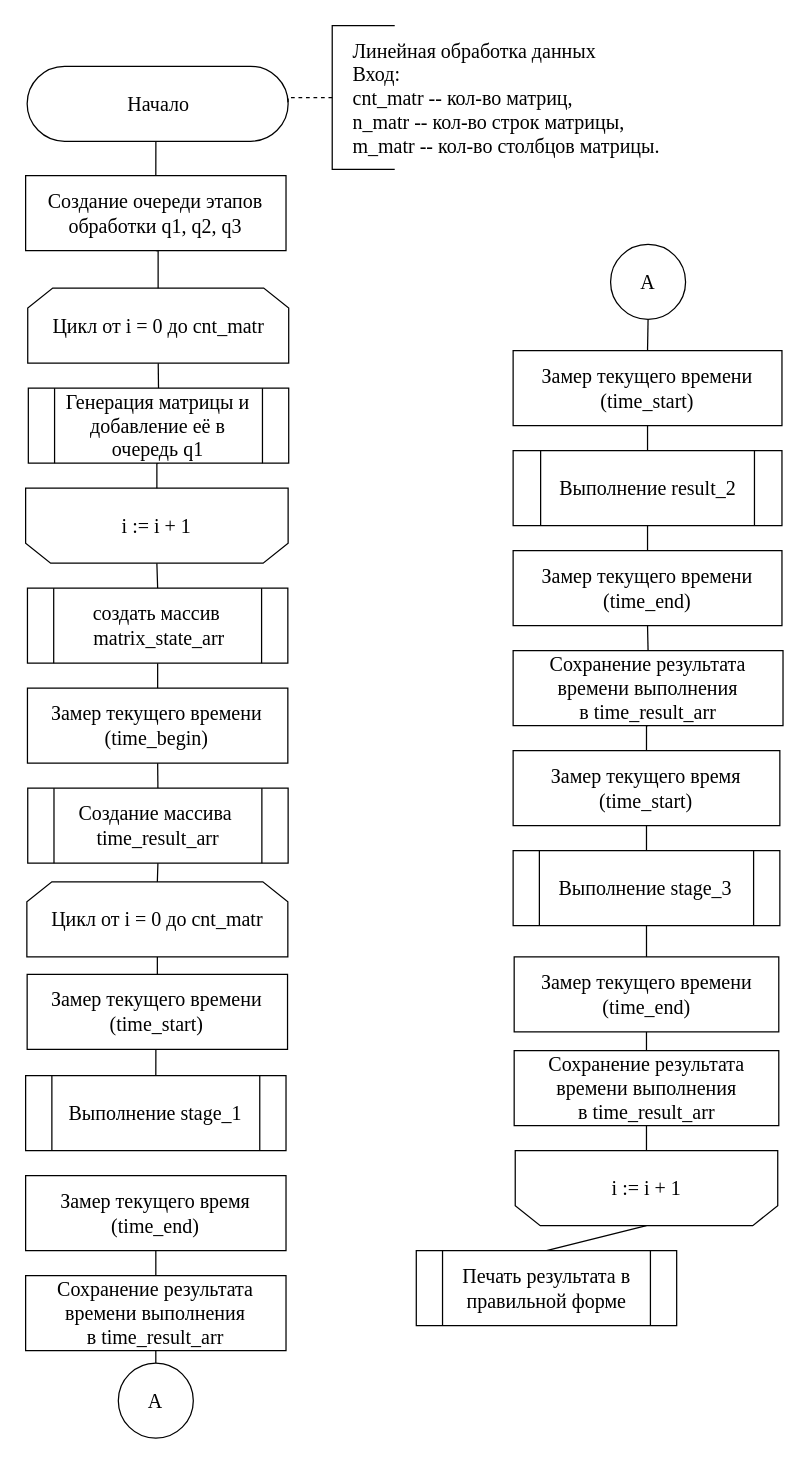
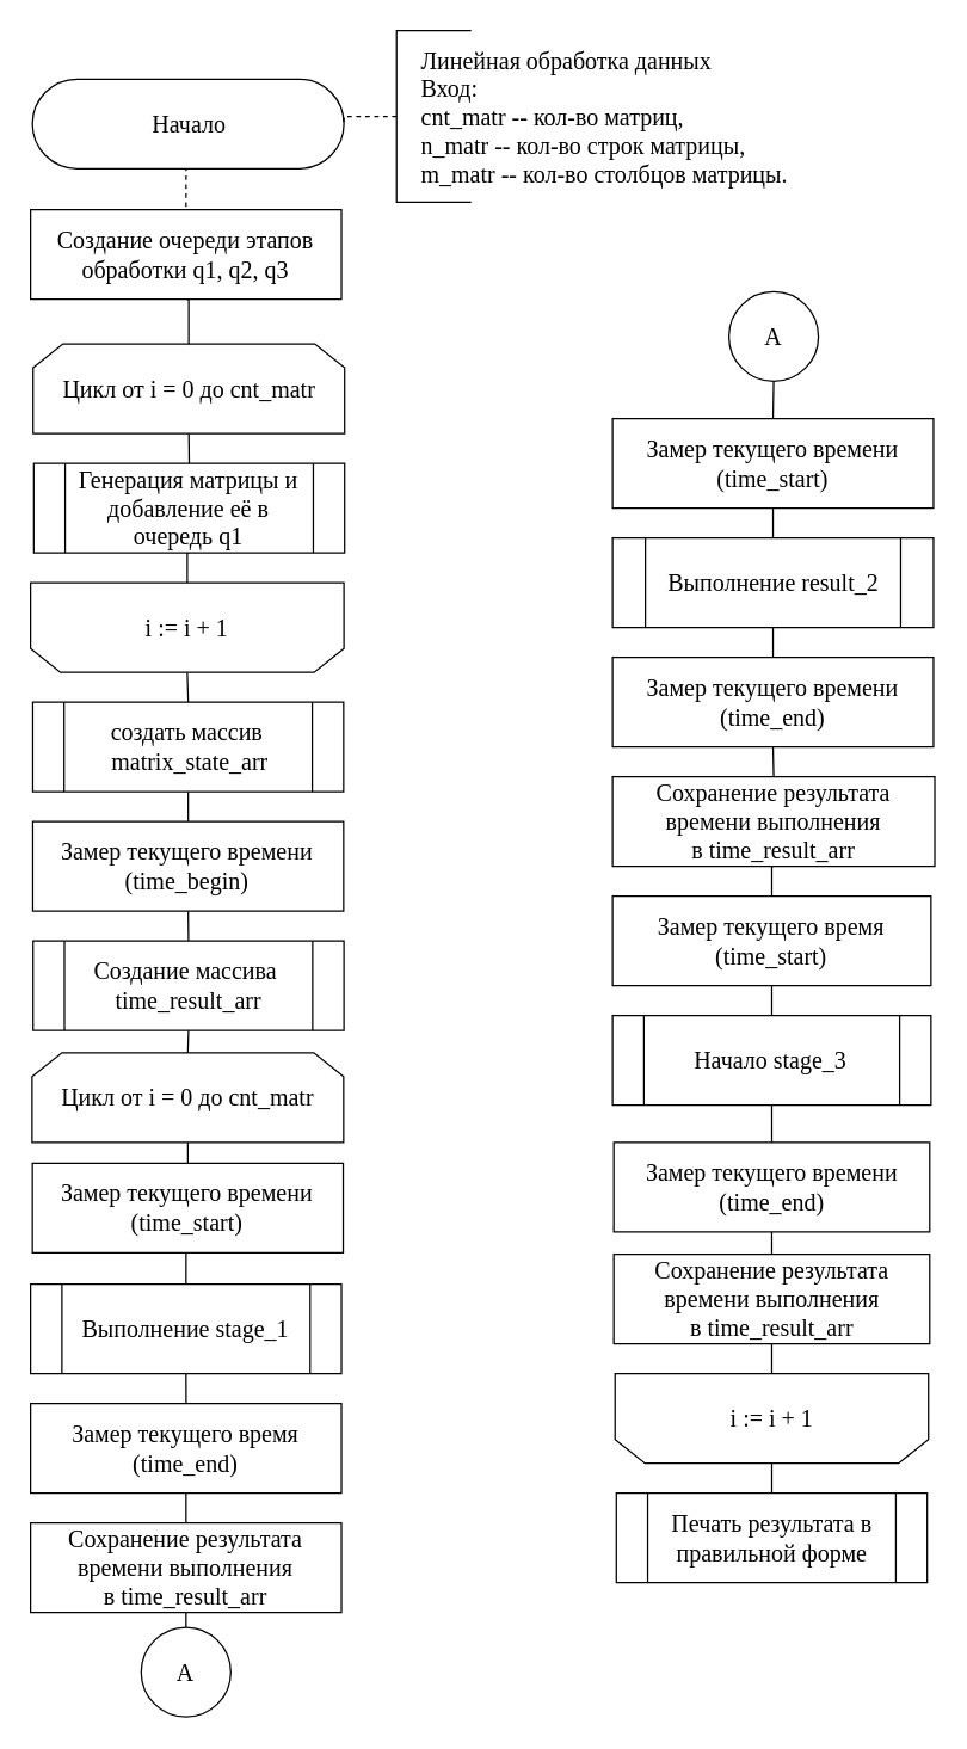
  <mxCell id="0" />
  <mxCell id="1" parent="0" />
- <mxCell id="2" style="edgeStyle=orthogonalEdgeStyle;rounded=0;orthogonalLoop=1;jettySize=auto;html=1;exitX=0.5;exitY=0.5;exitDx=0;exitDy=30;exitPerimeter=0;entryX=0.5;entryY=0;entryDx=0;entryDy=0;fontSize=16;fontFamily=Times New Roman;endArrow=none;endFill=0;" edge="1" parent="1" source="3" target="12"><mxGeometry relative="1" as="geometry" /></mxCell>
+ <mxCell id="2" style="edgeStyle=orthogonalEdgeStyle;rounded=0;orthogonalLoop=1;jettySize=auto;html=1;exitX=0.5;exitY=0.5;exitDx=0;exitDy=30;exitPerimeter=0;entryX=0.5;entryY=0;entryDx=0;entryDy=0;fontSize=16;fontFamily=Times New Roman;endArrow=none;endFill=0;dashed=1;" edge="1" parent="1" source="3" target="12"><mxGeometry relative="1" as="geometry" /></mxCell>
  <mxCell id="3" value="&lt;font style=&quot;font-size: 16px;&quot;&gt;Начало&lt;/font&gt;" style="html=1;dashed=0;whitespace=wrap;shape=mxgraph.dfd.start;fontFamily=Times New Roman;fontSize=16;" vertex="1" parent="1"><mxGeometry x="21.22" y="52.5" width="208.78" height="60" as="geometry" /></mxCell>
  <mxCell id="4" style="edgeStyle=orthogonalEdgeStyle;rounded=0;orthogonalLoop=1;jettySize=auto;html=1;exitX=0.5;exitY=1;exitDx=0;exitDy=0;entryX=0.5;entryY=0;entryDx=0;entryDy=0;fontSize=16;fontFamily=Times New Roman;endArrow=none;endFill=0;" edge="1" parent="1" source="5" target="14"><mxGeometry relative="1" as="geometry" /></mxCell>
  <mxCell id="5" value="&lt;font style=&quot;font-size: 16px;&quot;&gt;Цикл от i = 0 до&amp;nbsp;&lt;span style=&quot;font-size: 16px;&quot;&gt;cnt_matr&lt;/span&gt;&lt;br&gt;&lt;/font&gt;" style="shape=loopLimit;whiteSpace=wrap;html=1;strokeWidth=1;fontFamily=Times New Roman;fontSize=16;" vertex="1" parent="1"><mxGeometry x="21.69" y="230" width="208.78" height="60" as="geometry" /></mxCell>
  <mxCell id="6" style="edgeStyle=orthogonalEdgeStyle;rounded=0;orthogonalLoop=1;jettySize=auto;html=1;exitX=0;exitY=0.5;exitDx=0;exitDy=0;exitPerimeter=0;entryX=1;entryY=0.5;entryDx=0;entryDy=0;entryPerimeter=0;dashed=1;endArrow=none;endFill=0;fontFamily=Times New Roman;fontSize=16;" edge="1" parent="1" source="7" target="3"><mxGeometry relative="1" as="geometry" /></mxCell>
  <mxCell id="7" value="" style="strokeWidth=1;html=1;shape=mxgraph.flowchart.annotation_1;align=left;pointerEvents=1;fontFamily=Times New Roman;fontSize=16;" vertex="1" parent="1"><mxGeometry x="265.28" y="20" width="50" height="115" as="geometry" /></mxCell>
  <mxCell id="8" value="&lt;div style=&quot;font-size: 16px;&quot;&gt;&lt;span style=&quot;font-size: 16px;&quot;&gt;Линейная обработка данных&lt;/span&gt;&lt;/div&gt;&lt;font style=&quot;font-size: 16px;&quot;&gt;&lt;div style=&quot;font-size: 16px;&quot;&gt;&lt;font style=&quot;font-size: 16px;&quot;&gt;Вход:&amp;nbsp;&lt;/font&gt;&lt;/div&gt;&lt;div style=&quot;font-size: 16px;&quot;&gt;&lt;font style=&quot;font-size: 16px;&quot;&gt;cnt_matr --&amp;nbsp;&lt;font style=&quot;border-color: var(--border-color); background-color: initial;&quot;&gt;кол-во матриц,&lt;/font&gt;&lt;br&gt;&lt;/font&gt;&lt;/div&gt;n_matr --&amp;nbsp;&lt;span style=&quot;background-color: initial;&quot;&gt;кол-во строк матрицы,&amp;nbsp;&amp;nbsp;&lt;/span&gt;&lt;br&gt;m_matr --&amp;nbsp;&lt;span style=&quot;background-color: initial;&quot;&gt;кол-во столбцов матрицы.&lt;/span&gt;&lt;br&gt;&lt;/font&gt;" style="text;html=1;align=left;verticalAlign=middle;resizable=0;points=[];autosize=1;strokeColor=none;fillColor=none;fontFamily=Times New Roman;fontSize=16;" vertex="1" parent="1"><mxGeometry x="280" y="22.5" width="270" height="110" as="geometry" /></mxCell>
  <mxCell id="9" style="edgeStyle=orthogonalEdgeStyle;rounded=0;orthogonalLoop=1;jettySize=auto;html=1;exitX=0.5;exitY=0;exitDx=0;exitDy=0;entryX=0.5;entryY=0;entryDx=0;entryDy=0;fontSize=16;fontFamily=Times New Roman;endArrow=none;endFill=0;" edge="1" parent="1" source="10" target="16"><mxGeometry relative="1" as="geometry" /></mxCell>
  <mxCell id="10" value="&lt;font style=&quot;font-size: 16px;&quot;&gt;i := i + 1&lt;br style=&quot;font-size: 16px;&quot;&gt;&lt;/font&gt;" style="shape=loopLimit;whiteSpace=wrap;html=1;strokeWidth=1;direction=west;fontFamily=Times New Roman;fontSize=16;" vertex="1" parent="1"><mxGeometry x="20" y="390" width="210" height="60" as="geometry" /></mxCell>
  <mxCell id="11" style="edgeStyle=orthogonalEdgeStyle;rounded=0;orthogonalLoop=1;jettySize=auto;html=1;exitX=0.5;exitY=1;exitDx=0;exitDy=0;fontSize=16;fontFamily=Times New Roman;endArrow=none;endFill=0;" edge="1" parent="1" source="12"><mxGeometry relative="1" as="geometry"><mxPoint x="126" y="230" as="targetPoint" /></mxGeometry></mxCell>
  <mxCell id="12" value="&lt;font style=&quot;font-size: 16px;&quot;&gt;Создание очереди этапов обработки q1, q2, q3&lt;br style=&quot;font-size: 16px;&quot;&gt;&lt;/font&gt;" style="rounded=0;whiteSpace=wrap;html=1;shadow=0;glass=0;sketch=0;strokeWidth=1;gradientColor=none;fontFamily=Times New Roman;fontSize=16;" vertex="1" parent="1"><mxGeometry x="20" y="140" width="208.31" height="60" as="geometry" /></mxCell>
  <mxCell id="13" style="edgeStyle=orthogonalEdgeStyle;rounded=0;orthogonalLoop=1;jettySize=auto;html=1;exitX=0.5;exitY=1;exitDx=0;exitDy=0;entryX=0.5;entryY=1;entryDx=0;entryDy=0;fontSize=16;fontFamily=Times New Roman;endArrow=none;endFill=0;" edge="1" parent="1" source="14" target="10"><mxGeometry relative="1" as="geometry" /></mxCell>
  <mxCell id="14" value="&lt;font style=&quot;font-size: 16px;&quot;&gt;Генерация матрицы и добавление её в очередь q1&lt;/font&gt;" style="shape=process;whiteSpace=wrap;html=1;backgroundOutline=1;fontFamily=Times New Roman;fontSize=16;" vertex="1" parent="1"><mxGeometry x="22.16" y="310" width="208.31" height="60" as="geometry" /></mxCell>
  <mxCell id="15" style="edgeStyle=orthogonalEdgeStyle;rounded=0;orthogonalLoop=1;jettySize=auto;html=1;exitX=0.5;exitY=1;exitDx=0;exitDy=0;entryX=0.5;entryY=0;entryDx=0;entryDy=0;fontSize=16;fontFamily=Times New Roman;endArrow=none;endFill=0;" edge="1" parent="1" source="16" target="18"><mxGeometry relative="1" as="geometry" /></mxCell>
  <mxCell id="16" value="&lt;font style=&quot;font-size: 16px;&quot;&gt;создать массив &amp;nbsp;matrix_state_arr&lt;/font&gt;" style="shape=process;whiteSpace=wrap;html=1;backgroundOutline=1;fontFamily=Times New Roman;fontSize=16;" vertex="1" parent="1"><mxGeometry x="21.46" y="470" width="208.31" height="60" as="geometry" /></mxCell>
  <mxCell id="17" style="edgeStyle=orthogonalEdgeStyle;rounded=0;orthogonalLoop=1;jettySize=auto;html=1;exitX=0.5;exitY=1;exitDx=0;exitDy=0;entryX=0.5;entryY=0;entryDx=0;entryDy=0;fontSize=16;fontFamily=Times New Roman;endArrow=none;endFill=0;" edge="1" parent="1" source="18" target="20"><mxGeometry relative="1" as="geometry" /></mxCell>
  <mxCell id="18" value="&lt;font style=&quot;font-size: 16px;&quot;&gt;Замер текущего времени&lt;br style=&quot;font-size: 16px;&quot;&gt;(time_begin)&lt;br style=&quot;font-size: 16px;&quot;&gt;&lt;/font&gt;" style="rounded=0;whiteSpace=wrap;html=1;shadow=0;glass=0;sketch=0;strokeWidth=1;gradientColor=none;fontFamily=Times New Roman;fontSize=16;" vertex="1" parent="1"><mxGeometry x="21.46" y="550" width="208.31" height="60" as="geometry" /></mxCell>
  <mxCell id="19" style="edgeStyle=orthogonalEdgeStyle;rounded=0;orthogonalLoop=1;jettySize=auto;html=1;exitX=0.5;exitY=1;exitDx=0;exitDy=0;entryX=0.5;entryY=0;entryDx=0;entryDy=0;fontSize=16;fontFamily=Times New Roman;endArrow=none;endFill=0;" edge="1" parent="1" source="20" target="22"><mxGeometry relative="1" as="geometry" /></mxCell>
  <mxCell id="20" value="&lt;font style=&quot;font-size: 16px;&quot;&gt;Создание массива&amp;nbsp; time_result_arr&lt;/font&gt;" style="shape=process;whiteSpace=wrap;html=1;backgroundOutline=1;fontFamily=Times New Roman;fontSize=16;" vertex="1" parent="1"><mxGeometry x="21.69" y="630" width="208.31" height="60" as="geometry" /></mxCell>
  <mxCell id="21" style="edgeStyle=orthogonalEdgeStyle;rounded=0;orthogonalLoop=1;jettySize=auto;html=1;exitX=0.5;exitY=1;exitDx=0;exitDy=0;entryX=0.5;entryY=0;entryDx=0;entryDy=0;endArrow=none;endFill=0;" edge="1" parent="1" source="22" target="26"><mxGeometry relative="1" as="geometry" /></mxCell>
  <mxCell id="22" value="&lt;font style=&quot;font-size: 16px;&quot;&gt;Цикл от i = 0 до&amp;nbsp;&lt;span style=&quot;font-size: 16px;&quot;&gt;cnt_matr&lt;/span&gt;&lt;br&gt;&lt;/font&gt;" style="shape=loopLimit;whiteSpace=wrap;html=1;strokeWidth=1;fontFamily=Times New Roman;fontSize=16;" vertex="1" parent="1"><mxGeometry x="20.99" y="705" width="208.78" height="60" as="geometry" /></mxCell>
  <mxCell id="23" style="edgeStyle=none;html=1;exitX=0.5;exitY=0;exitDx=0;exitDy=0;entryX=0.5;entryY=0;entryDx=0;entryDy=0;fontFamily=Times New Roman;fontSize=16;endArrow=none;endFill=0;" edge="1" parent="1" source="24" target="52"><mxGeometry relative="1" as="geometry" /></mxCell>
  <mxCell id="24" value="&lt;font style=&quot;font-size: 16px;&quot;&gt;i := i + 1&lt;br style=&quot;font-size: 16px;&quot;&gt;&lt;/font&gt;" style="shape=loopLimit;whiteSpace=wrap;html=1;strokeWidth=1;direction=west;fontFamily=Times New Roman;fontSize=16;" vertex="1" parent="1"><mxGeometry x="411.69" y="920" width="210" height="60" as="geometry" /></mxCell>
  <mxCell id="25" style="edgeStyle=orthogonalEdgeStyle;rounded=0;orthogonalLoop=1;jettySize=auto;html=1;exitX=0.5;exitY=1;exitDx=0;exitDy=0;entryX=0.5;entryY=0;entryDx=0;entryDy=0;fontSize=16;fontFamily=Times New Roman;endArrow=none;endFill=0;" edge="1" parent="1" source="26" target="28"><mxGeometry relative="1" as="geometry" /></mxCell>
  <mxCell id="26" value="&lt;font style=&quot;font-size: 16px;&quot;&gt;Замер текущего времени&lt;br style=&quot;font-size: 16px;&quot;&gt;(time_start)&lt;br style=&quot;font-size: 16px;&quot;&gt;&lt;/font&gt;" style="rounded=0;whiteSpace=wrap;html=1;shadow=0;glass=0;sketch=0;strokeWidth=1;gradientColor=none;fontFamily=Times New Roman;fontSize=16;" vertex="1" parent="1"><mxGeometry x="21.22" y="779" width="208.31" height="60" as="geometry" /></mxCell>
+ <mxCell id="27" style="edgeStyle=orthogonalEdgeStyle;rounded=0;orthogonalLoop=1;jettySize=auto;html=1;exitX=0.5;exitY=1;exitDx=0;exitDy=0;fontSize=16;fontFamily=Times New Roman;endArrow=none;endFill=0;" edge="1" parent="1" source="28" target="30"><mxGeometry relative="1" as="geometry" /></mxCell>
  <mxCell id="28" value="&lt;font style=&quot;font-size: 16px;&quot;&gt;Выполнение stage_1&lt;/font&gt;" style="shape=process;whiteSpace=wrap;html=1;backgroundOutline=1;fontFamily=Times New Roman;fontSize=16;" vertex="1" parent="1"><mxGeometry x="20" y="860" width="208.31" height="60" as="geometry" /></mxCell>
  <mxCell id="29" style="edgeStyle=orthogonalEdgeStyle;rounded=0;orthogonalLoop=1;jettySize=auto;html=1;exitX=0.5;exitY=1;exitDx=0;exitDy=0;entryX=0.5;entryY=0;entryDx=0;entryDy=0;fontSize=16;fontFamily=Times New Roman;endArrow=none;endFill=0;" edge="1" parent="1" source="30" target="32"><mxGeometry relative="1" as="geometry" /></mxCell>
  <mxCell id="30" value="&lt;font style=&quot;font-size: 16px;&quot;&gt;Замер текущего время&lt;br style=&quot;font-size: 16px;&quot;&gt;(time_end)&lt;br style=&quot;font-size: 16px;&quot;&gt;&lt;/font&gt;" style="rounded=0;whiteSpace=wrap;html=1;shadow=0;glass=0;sketch=0;strokeWidth=1;gradientColor=none;fontFamily=Times New Roman;fontSize=16;" vertex="1" parent="1"><mxGeometry x="20" y="940" width="208.31" height="60" as="geometry" /></mxCell>
  <mxCell id="31" style="edgeStyle=orthogonalEdgeStyle;rounded=0;orthogonalLoop=1;jettySize=auto;html=1;exitX=0.5;exitY=1;exitDx=0;exitDy=0;entryX=0.5;entryY=0;entryDx=0;entryDy=0;fontSize=16;fontFamily=Times New Roman;endArrow=none;endFill=0;" edge="1" parent="1" source="32" target="49"><mxGeometry relative="1" as="geometry" /></mxCell>
  <mxCell id="32" value="&lt;font style=&quot;font-size: 16px;&quot;&gt;Сохранение результата времени выполнения в&amp;nbsp;&lt;span style=&quot;font-size: 16px;&quot;&gt;time_result_arr&lt;/span&gt;&lt;br style=&quot;font-size: 16px;&quot;&gt;&lt;/font&gt;" style="rounded=0;whiteSpace=wrap;html=1;shadow=0;glass=0;sketch=0;strokeWidth=1;gradientColor=none;fontFamily=Times New Roman;fontSize=16;" vertex="1" parent="1"><mxGeometry x="20" y="1020" width="208.31" height="60" as="geometry" /></mxCell>
  <mxCell id="33" style="edgeStyle=orthogonalEdgeStyle;rounded=0;orthogonalLoop=1;jettySize=auto;html=1;exitX=0.5;exitY=1;exitDx=0;exitDy=0;entryX=0.5;entryY=0;entryDx=0;entryDy=0;fontSize=16;fontFamily=Times New Roman;endArrow=none;endFill=0;" edge="1" parent="1" source="34" target="36"><mxGeometry relative="1" as="geometry" /></mxCell>
  <mxCell id="34" value="&lt;font style=&quot;font-size: 16px;&quot;&gt;Замер текущего время&lt;br style=&quot;font-size: 16px;&quot;&gt;(time_start)&lt;br style=&quot;font-size: 16px;&quot;&gt;&lt;/font&gt;" style="rounded=0;whiteSpace=wrap;html=1;shadow=0;glass=0;sketch=0;strokeWidth=1;gradientColor=none;fontFamily=Times New Roman;fontSize=16;" vertex="1" parent="1"><mxGeometry x="410" y="600" width="213.38" height="60" as="geometry" /></mxCell>
  <mxCell id="35" style="edgeStyle=orthogonalEdgeStyle;rounded=0;orthogonalLoop=1;jettySize=auto;html=1;exitX=0.5;exitY=1;exitDx=0;exitDy=0;fontSize=16;fontFamily=Times New Roman;endArrow=none;endFill=0;" edge="1" parent="1" source="36" target="38"><mxGeometry relative="1" as="geometry" /></mxCell>
- <mxCell id="36" value="&lt;font style=&quot;font-size: 16px;&quot;&gt;Выполнение stage_3&lt;/font&gt;" style="shape=process;whiteSpace=wrap;html=1;backgroundOutline=1;fontFamily=Times New Roman;fontSize=16;" vertex="1" parent="1"><mxGeometry x="410" y="680" width="213.38" height="60" as="geometry" /></mxCell>
+ <mxCell id="36" value="&lt;font style=&quot;font-size: 16px;&quot;&gt;Начало stage_3&lt;/font&gt;" style="shape=process;whiteSpace=wrap;html=1;backgroundOutline=1;fontFamily=Times New Roman;fontSize=16;" vertex="1" parent="1"><mxGeometry x="410" y="680" width="213.38" height="60" as="geometry" /></mxCell>
  <mxCell id="37" style="edgeStyle=orthogonalEdgeStyle;rounded=0;orthogonalLoop=1;jettySize=auto;html=1;exitX=0.5;exitY=1;exitDx=0;exitDy=0;entryX=0.5;entryY=0;entryDx=0;entryDy=0;fontSize=16;fontFamily=Times New Roman;endArrow=none;endFill=0;" edge="1" parent="1" source="38" target="40"><mxGeometry relative="1" as="geometry" /></mxCell>
  <mxCell id="38" value="&lt;font style=&quot;font-size: 16px;&quot;&gt;Замер текущего времени&lt;br style=&quot;font-size: 16px;&quot;&gt;(time_end)&lt;br style=&quot;font-size: 16px;&quot;&gt;&lt;/font&gt;" style="rounded=0;whiteSpace=wrap;html=1;shadow=0;glass=0;sketch=0;strokeWidth=1;gradientColor=none;fontFamily=Times New Roman;fontSize=16;" vertex="1" parent="1"><mxGeometry x="410.84" y="765" width="211.69" height="60" as="geometry" /></mxCell>
  <mxCell id="39" style="edgeStyle=orthogonalEdgeStyle;rounded=0;orthogonalLoop=1;jettySize=auto;html=1;exitX=0.5;exitY=1;exitDx=0;exitDy=0;entryX=0.5;entryY=1;entryDx=0;entryDy=0;fontSize=16;fontFamily=Times New Roman;endArrow=none;endFill=0;" edge="1" parent="1" source="40" target="24"><mxGeometry relative="1" as="geometry" /></mxCell>
  <mxCell id="40" value="&lt;font style=&quot;font-size: 16px;&quot;&gt;Сохранение результата времени выполнения в&amp;nbsp;&lt;span style=&quot;font-size: 16px;&quot;&gt;time_result_arr&lt;/span&gt;&lt;br style=&quot;font-size: 16px;&quot;&gt;&lt;/font&gt;" style="rounded=0;whiteSpace=wrap;html=1;shadow=0;glass=0;sketch=0;strokeWidth=1;gradientColor=none;fontFamily=Times New Roman;fontSize=16;" vertex="1" parent="1"><mxGeometry x="410.84" y="840" width="211.69" height="60" as="geometry" /></mxCell>
  <mxCell id="41" style="edgeStyle=orthogonalEdgeStyle;rounded=0;orthogonalLoop=1;jettySize=auto;html=1;exitX=0.5;exitY=1;exitDx=0;exitDy=0;entryX=0.5;entryY=0;entryDx=0;entryDy=0;fontSize=16;fontFamily=Times New Roman;endArrow=none;endFill=0;" edge="1" parent="1" source="42" target="44"><mxGeometry relative="1" as="geometry" /></mxCell>
  <mxCell id="42" value="&lt;font style=&quot;font-size: 16px;&quot;&gt;Замер текущего времени&lt;br style=&quot;font-size: 16px;&quot;&gt;(time_start)&lt;br style=&quot;font-size: 16px;&quot;&gt;&lt;/font&gt;" style="rounded=0;whiteSpace=wrap;html=1;shadow=0;glass=0;sketch=0;strokeWidth=1;gradientColor=none;fontFamily=Times New Roman;fontSize=16;" vertex="1" parent="1"><mxGeometry x="410" y="280" width="215.07" height="60" as="geometry" /></mxCell>
  <mxCell id="43" style="edgeStyle=orthogonalEdgeStyle;rounded=0;orthogonalLoop=1;jettySize=auto;html=1;exitX=0.5;exitY=1;exitDx=0;exitDy=0;entryX=0.5;entryY=0;entryDx=0;entryDy=0;fontSize=16;fontFamily=Times New Roman;endArrow=none;endFill=0;" edge="1" parent="1" source="44" target="46"><mxGeometry relative="1" as="geometry" /></mxCell>
  <mxCell id="44" value="&lt;font style=&quot;font-size: 16px;&quot;&gt;Выполнение result_2&lt;/font&gt;" style="shape=process;whiteSpace=wrap;html=1;backgroundOutline=1;fontFamily=Times New Roman;fontSize=16;" vertex="1" parent="1"><mxGeometry x="410" y="360" width="215.07" height="60" as="geometry" /></mxCell>
  <mxCell id="45" style="edgeStyle=orthogonalEdgeStyle;rounded=0;orthogonalLoop=1;jettySize=auto;html=1;exitX=0.5;exitY=1;exitDx=0;exitDy=0;entryX=0.5;entryY=0;entryDx=0;entryDy=0;fontSize=16;fontFamily=Times New Roman;endArrow=none;endFill=0;" edge="1" parent="1" source="46" target="48"><mxGeometry relative="1" as="geometry" /></mxCell>
  <mxCell id="46" value="&lt;font style=&quot;font-size: 16px;&quot;&gt;Замер текущего времени&lt;br style=&quot;font-size: 16px;&quot;&gt;(time_end)&lt;br style=&quot;font-size: 16px;&quot;&gt;&lt;/font&gt;" style="rounded=0;whiteSpace=wrap;html=1;shadow=0;glass=0;sketch=0;strokeWidth=1;gradientColor=none;fontFamily=Times New Roman;fontSize=16;" vertex="1" parent="1"><mxGeometry x="410" y="440" width="215.07" height="60" as="geometry" /></mxCell>
  <mxCell id="47" style="edgeStyle=orthogonalEdgeStyle;rounded=0;orthogonalLoop=1;jettySize=auto;html=1;exitX=0.5;exitY=1;exitDx=0;exitDy=0;entryX=0.5;entryY=0;entryDx=0;entryDy=0;fontSize=16;fontFamily=Times New Roman;endArrow=none;endFill=0;" edge="1" parent="1" source="48" target="34"><mxGeometry relative="1" as="geometry" /></mxCell>
  <mxCell id="48" value="&lt;font style=&quot;font-size: 16px;&quot;&gt;Сохранение результата времени выполнения в&amp;nbsp;&lt;span style=&quot;font-size: 16px;&quot;&gt;time_result_arr&lt;/span&gt;&lt;br style=&quot;font-size: 16px;&quot;&gt;&lt;/font&gt;" style="rounded=0;whiteSpace=wrap;html=1;shadow=0;glass=0;sketch=0;strokeWidth=1;gradientColor=none;fontFamily=Times New Roman;fontSize=16;" vertex="1" parent="1"><mxGeometry x="410" y="520" width="215.91" height="60" as="geometry" /></mxCell>
  <mxCell id="49" value="A" style="ellipse;whiteSpace=wrap;html=1;aspect=fixed;fontSize=16;fontFamily=Times New Roman;" vertex="1" parent="1"><mxGeometry x="94.15" y="1090" width="60" height="60" as="geometry" /></mxCell>
  <mxCell id="50" style="edgeStyle=orthogonalEdgeStyle;rounded=0;orthogonalLoop=1;jettySize=auto;html=1;exitX=0.5;exitY=1;exitDx=0;exitDy=0;entryX=0.5;entryY=0;entryDx=0;entryDy=0;fontSize=16;fontFamily=Times New Roman;endArrow=none;endFill=0;" edge="1" parent="1" source="51" target="42"><mxGeometry relative="1" as="geometry" /></mxCell>
  <mxCell id="51" value="A" style="ellipse;whiteSpace=wrap;html=1;aspect=fixed;fontSize=16;fontFamily=Times New Roman;" vertex="1" parent="1"><mxGeometry x="487.96" y="195" width="60" height="60" as="geometry" /></mxCell>
- <mxCell id="52" value="&lt;font style=&quot;font-size: 16px;&quot;&gt;Печать результата в правильной форме&lt;/font&gt;" style="shape=process;whiteSpace=wrap;html=1;backgroundOutline=1;fontFamily=Times New Roman;fontSize=16;" vertex="1" parent="1"><mxGeometry x="332.53" y="1000" width="208.31" height="60" as="geometry" /></mxCell>
+ <mxCell id="52" value="&lt;font style=&quot;font-size: 16px;&quot;&gt;Печать результата в правильной форме&lt;/font&gt;" style="shape=process;whiteSpace=wrap;html=1;backgroundOutline=1;fontFamily=Times New Roman;fontSize=16;" vertex="1" parent="1"><mxGeometry x="412.53" y="1000" width="208.31" height="60" as="geometry" /></mxCell>
